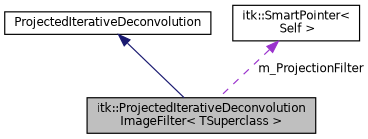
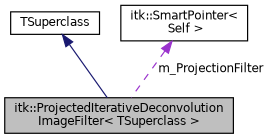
  digraph {
    node [color=black fillcolor=white fontname=Helvetica fontsize=10 shape=record style=filled]
    edge [dir=back fontname=Helvetica fontsize=10 labelfontname=Helvetica labelfontsize=10]
    n1 [fillcolor=grey75 fontcolor=black height=0.2 label="itk::ProjectedIterativeDeconvolution\lImageFilter\< TSuperclass \>" width=0.4]
-   n2 [height=0.2 label=ProjectedIterativeDeconvolution width=0.4]
+   n2 [height=0.2 label=TSuperclass width=0.4]
    n3 [height=0.2 label="itk::SmartPointer\<\l Self \>" width=0.4]
    n2 -> n1 [color=midnightblue style=solid]
    n3 -> n1 [color=darkorchid3 label=" m_ProjectionFilter" style=dashed]
  }
